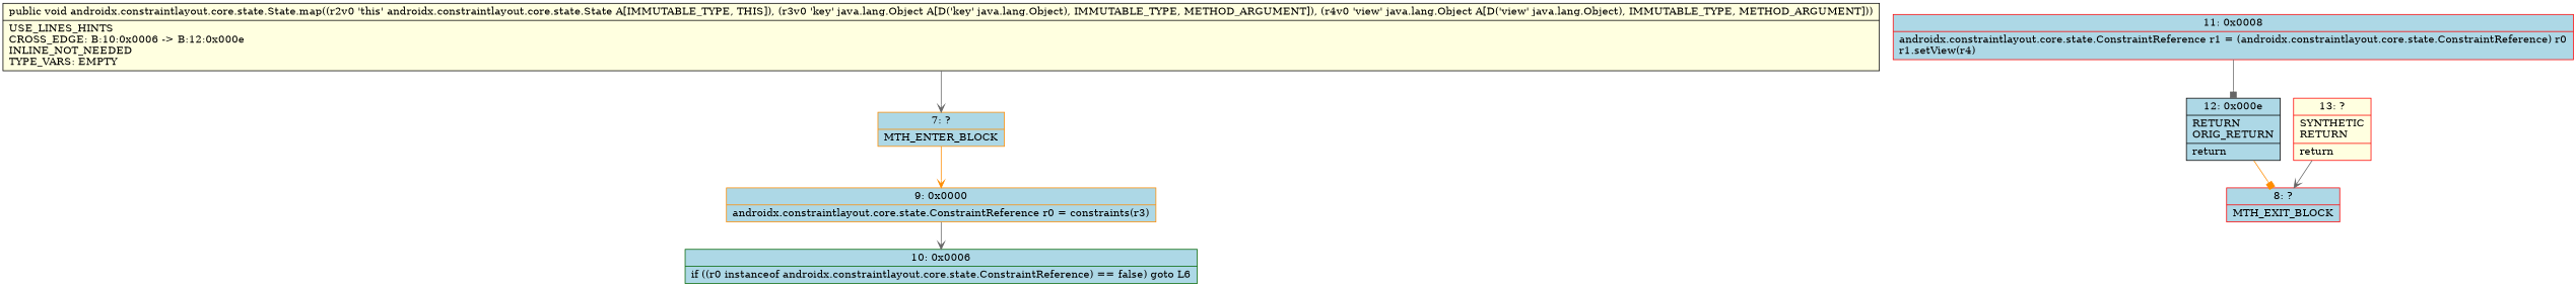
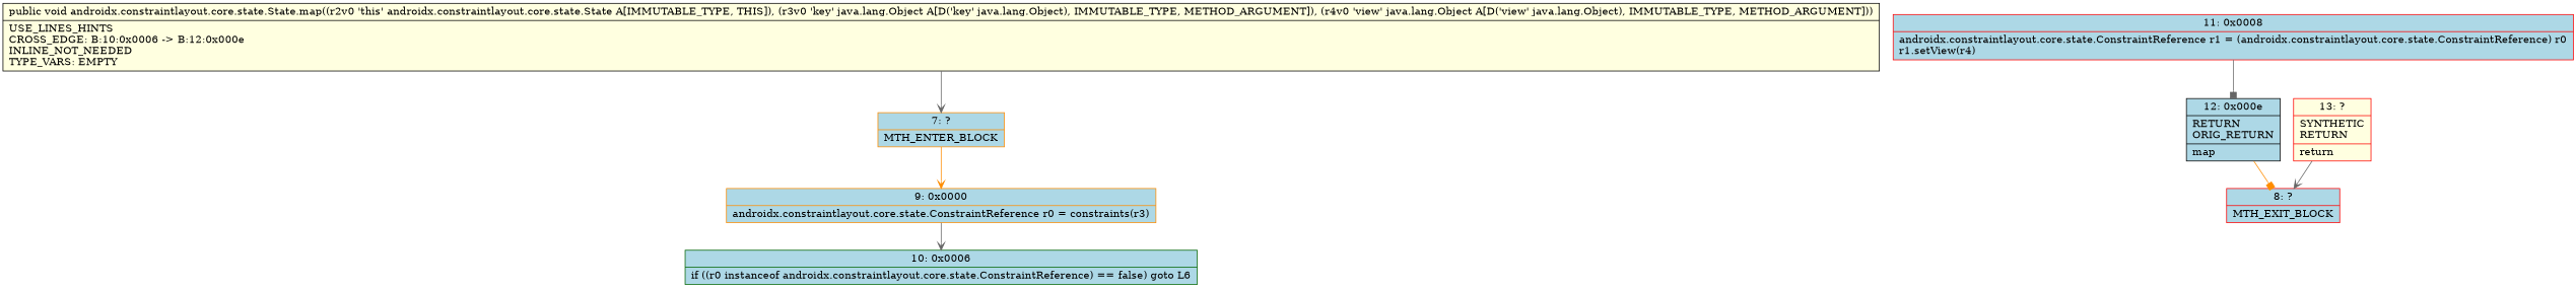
  digraph {
    node [color=red fillcolor=lightblue shape=record style=filled]
    edge [arrowhead=vee color=gray40]
    n1 [color=darkorange label="{7\:\ ?|MTH_ENTER_BLOCK\l}"]
    n2 [color=darkorange label="{9\:\ 0x0000|androidx.constraintlayout.core.state.ConstraintReference r0 = constraints(r3)\l}"]
    n3 [color=darkgreen label="{10\:\ 0x0006|if ((r0 instanceof androidx.constraintlayout.core.state.ConstraintReference) == false) goto L6\l}"]
    n4 [label="{11\:\ 0x0008|androidx.constraintlayout.core.state.ConstraintReference r1 = (androidx.constraintlayout.core.state.ConstraintReference) r0\lr1.setView(r4)\l}"]
-   n5 [color=black label="{12\:\ 0x000e|RETURN\lORIG_RETURN\l|return\l}"]
+   n5 [color=black label="{12\:\ 0x000e|RETURN\lORIG_RETURN\l|map\l}"]
    n6 [fillcolor=lightyellow label="{13\:\ ?|SYNTHETIC\lRETURN\l|return\l}"]
    n7 [label="{8\:\ ?|MTH_EXIT_BLOCK\l}"]
    n8 [color=black fillcolor=lightyellow label="{public void androidx.constraintlayout.core.state.State.map((r2v0 'this' androidx.constraintlayout.core.state.State A[IMMUTABLE_TYPE, THIS]), (r3v0 'key' java.lang.Object A[D('key' java.lang.Object), IMMUTABLE_TYPE, METHOD_ARGUMENT]), (r4v0 'view' java.lang.Object A[D('view' java.lang.Object), IMMUTABLE_TYPE, METHOD_ARGUMENT]))  | USE_LINES_HINTS\lCROSS_EDGE: B:10:0x0006 \-\> B:12:0x000e\lINLINE_NOT_NEEDED\lTYPE_VARS: EMPTY\l}"]
    n1 -> n2 [color=darkorange]
    n2 -> n3
    n4 -> n5 [arrowhead=box]
    n5 -> n7 [arrowhead=box color=darkorange]
    n6 -> n7
    n8 -> n1
  }
